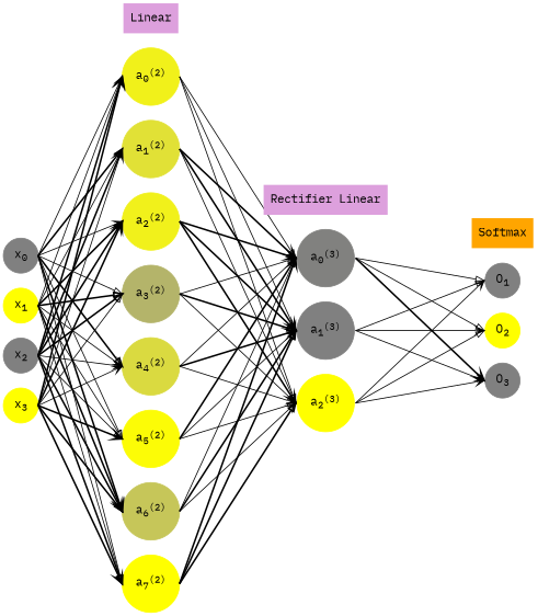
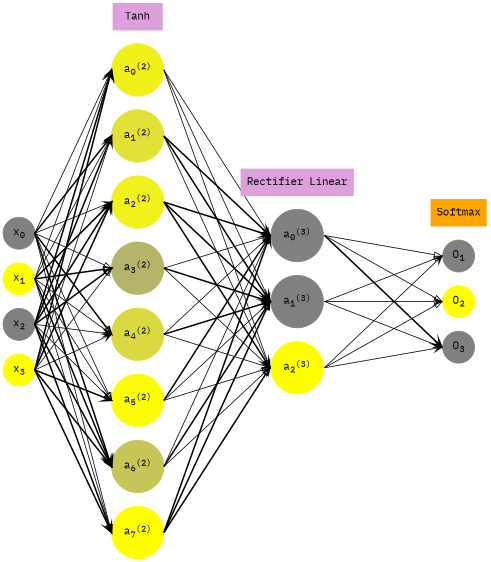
  digraph {
    rankdir=LR
    ranksep=1.4
    splines=false
    fontname="IBM Plex Mono"
    node [color="0.1667, 0.0, 0.5" fillcolor="0.1667, 0.0, 0.5" shape=circle style=filled fontname="IBM Plex Mono"]
    edge [headport=w style=solid tailport=e fontname="IBM Plex Mono" arrowhead=vee]
    n1 [label=<x<sub>0</sub>>]
    n2 [color="0.1667, 1.0, 1.0" fillcolor="0.1667, 1.0, 1.0" label=<x<sub>1</sub>>]
    n3 [label=<x<sub>2</sub>>]
    n4 [color="0.1667, 1.0, 1.0" fillcolor="0.1667, 1.0, 1.0" label=<x<sub>3</sub>>]
    n5 [color="0.1667, 0.889245, 0.944623" fillcolor="0.1667, 0.889245, 0.944623" label=<a<sub>0</sub><sup>(2)</sup>>]
    n6 [color="0.1667, 0.759349, 0.879675" fillcolor="0.1667, 0.759349, 0.879675" label=<a<sub>1</sub><sup>(2)</sup>>]
    n7 [color="0.1667, 0.885747, 0.942874" fillcolor="0.1667, 0.885747, 0.942874" label=<a<sub>2</sub><sup>(2)</sup>>]
    n8 [color="0.1667, 0.410770, 0.705385" fillcolor="0.1667, 0.410770, 0.705385" label=<a<sub>3</sub><sup>(2)</sup>>]
    n9 [color="0.1667, 0.705624, 0.852812" fillcolor="0.1667, 0.705624, 0.852812" label=<a<sub>4</sub><sup>(2)</sup>>]
    n10 [color="0.1667, 0.974136, 0.987068" fillcolor="0.1667, 0.974136, 0.987068" label=<a<sub>5</sub><sup>(2)</sup>>]
    n11 [color="0.1667, 0.548253, 0.774126" fillcolor="0.1667, 0.548253, 0.774126" label=<a<sub>6</sub><sup>(2)</sup>>]
    n12 [color="0.1667, 0.999556, 0.999778" fillcolor="0.1667, 0.999556, 0.999778" label=<a<sub>7</sub><sup>(2)</sup>>]
    n13 [color="0.1667, 0.008375, 0.504187" fillcolor="0.1667, 0.008375, 0.504187" label=<a<sub>0</sub><sup>(3)</sup>>]
    n14 [color="0.1667, 0.000000, 0.500000" fillcolor="0.1667, 0.000000, 0.500000" label=<a<sub>1</sub><sup>(3)</sup>>]
    n15 [color="0.1667, 1.366870, 1.183435" fillcolor="0.1667, 1.366870, 1.183435" label=<a<sub>2</sub><sup>(3)</sup>>]
    n16 [label=<O<sub>1</sub>>]
    n17 [color="0.1667, 1.0, 1.0" fillcolor="0.1667, 1.0, 1.0" label=<O<sub>2</sub>>]
    n18 [label=<O<sub>3</sub>>]
-   n19 [label=Linear shape=plaintext fillcolor=plum color=""]
+   n19 [label=Tanh shape=plaintext fillcolor=plum color=""]
    n20 [label="Rectifier Linear" shape=plaintext fillcolor=plum color=""]
    n21 [label=Softmax shape=plaintext fillcolor=orange color=""]
    subgraph sub_1 {
      n1
    }
    subgraph sub_2 {
      n2
    }
    subgraph sub_3 {
      n3
    }
    subgraph sub_4 {
      n4
    }
    subgraph sub_5 {
      n5
    }
    subgraph sub_6 {
      n6
    }
    subgraph sub_7 {
      n7
    }
    subgraph sub_8 {
      n8
    }
    subgraph sub_9 {
      n9
    }
    subgraph sub_10 {
      n10
    }
    subgraph sub_11 {
      n11
    }
    subgraph sub_12 {
      n12
    }
    subgraph sub_13 {
      n13
    }
    subgraph sub_14 {
      n14
    }
    subgraph sub_15 {
      n15
    }
    subgraph sub_16 {
      n16
    }
    subgraph sub_17 {
      n17
    }
    subgraph sub_18 {
      n18
    }
    subgraph sub_19 {
      rank=same
      n1
      n2
      n3
      n4
    }
    subgraph sub_20 {
      rank=same
      n5
      n6
      n7
      n8
      n9
      n10
      n11
      n12
    }
    subgraph sub_21 {
      rank=same
      n13
      n14
      n15
    }
    subgraph sub_22 {
      rank=same
      n16
      n17
      n18
    }
    subgraph sub_23 {
      rank=same
      n5
      n19
    }
    subgraph sub_24 {
      rank=same
      n13
      n20
    }
    subgraph sub_25 {
      rank=same
      n16
      n21
    }
    n1 -> n2 [style=invis arrowhead=""]
    n1 -> n5
    n1 -> n6 [style=bold arrowhead=onormal]
    n1 -> n7
    n1 -> n8 [arrowhead=onormal]
    n1 -> n9 [style=bold arrowhead=onormal]
    n1 -> n10 [arrowhead=onormal]
    n1 -> n11 [style=bold]
    n1 -> n12 [arrowhead=onormal]
    n2 -> n3 [style=invis arrowhead=""]
    n2 -> n5
    n2 -> n6
    n2 -> n7 [style=bold arrowhead=onormal]
    n2 -> n8 [style=bold arrowhead=onormal]
    n2 -> n9
    n2 -> n10 [arrowhead=onormal]
    n2 -> n11 [style=bold]
    n2 -> n12 [arrowhead=onormal]
    n3 -> n4 [style=invis arrowhead=""]
    n3 -> n5 [style=bold]
    n3 -> n6 [style=bold]
    n3 -> n7 [style=bold]
    n3 -> n8 [style=bold arrowhead=onormal]
    n3 -> n9
    n3 -> n10 [arrowhead=onormal]
    n3 -> n11 [style=bold]
    n3 -> n12 [style=bold arrowhead=onormal]
    n4 -> n5 [style=bold]
    n4 -> n6 [arrowhead=onormal]
    n4 -> n7 [style=bold]
    n4 -> n8 [arrowhead=onormal]
    n4 -> n9
    n4 -> n10 [style=bold]
    n4 -> n11 [style=bold arrowhead=onormal]
    n4 -> n12 [style=bold]
    n5 -> n6 [style=invis arrowhead=""]
    n5 -> n13 [arrowhead=onormal]
    n5 -> n14
    n5 -> n15 [arrowhead=onormal]
    n6 -> n7 [style=invis arrowhead=""]
    n6 -> n13 [style=bold]
    n6 -> n14 [style=bold]
    n6 -> n15 [arrowhead=onormal]
    n7 -> n8 [style=invis arrowhead=""]
    n7 -> n13 [style=bold]
    n7 -> n14 [style=bold]
    n7 -> n15 [style=bold]
    n8 -> n9 [style=invis arrowhead=""]
    n8 -> n13
    n8 -> n14 [style=bold arrowhead=onormal]
    n8 -> n15 [arrowhead=onormal]
    n9 -> n10 [style=invis arrowhead=""]
    n9 -> n13 [arrowhead=onormal]
    n9 -> n14 [style=bold]
    n9 -> n15
    n10 -> n11 [style=invis arrowhead=""]
    n10 -> n13 [style=bold arrowhead=onormal]
    n10 -> n14
    n10 -> n15 [arrowhead=onormal]
    n11 -> n12 [style=invis arrowhead=""]
    n11 -> n13 [arrowhead=onormal]
    n11 -> n14 [style=bold arrowhead=onormal]
    n11 -> n15
    n12 -> n13 [style=bold]
    n12 -> n14 [style=bold arrowhead=onormal]
    n12 -> n15 [style=bold arrowhead=onormal]
    n13 -> n14 [style=invis arrowhead=""]
    n13 -> n16 [arrowhead=onormal]
    n13 -> n17 [arrowhead=onormal]
    n13 -> n18 [style=bold]
    n14 -> n15 [style=invis arrowhead=""]
    n14 -> n16 [arrowhead=onormal]
    n14 -> n17
    n14 -> n18
    n15 -> n16
    n15 -> n17 [arrowhead=onormal]
    n15 -> n18
    n16 -> n17 [style=invis arrowhead=""]
    n17 -> n18 [style=invis arrowhead=""]
    n19 -> n5 [style=invis arrowhead=""]
    n20 -> n13 [style=invis arrowhead=""]
    n21 -> n16 [style=invis arrowhead=""]
  }
